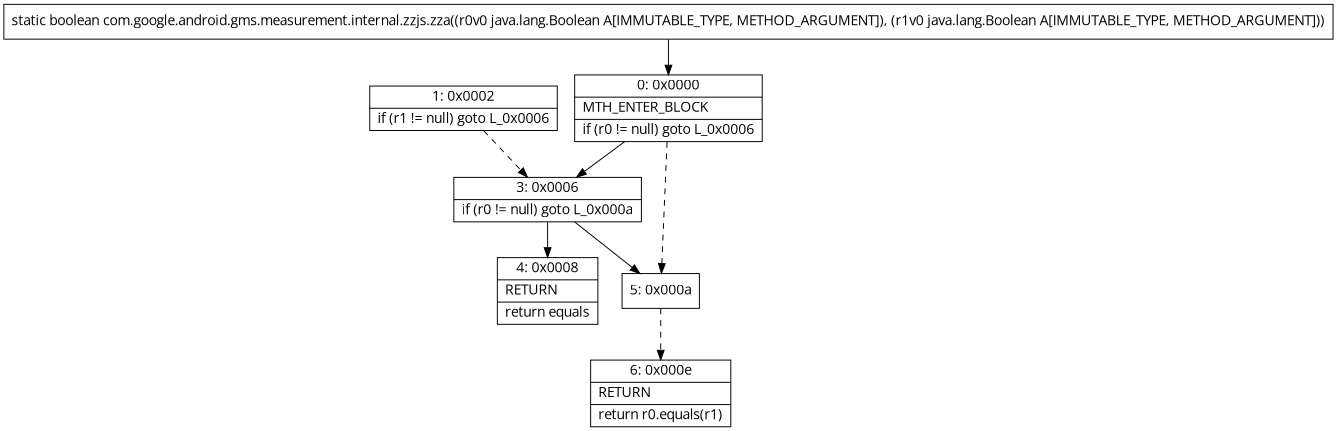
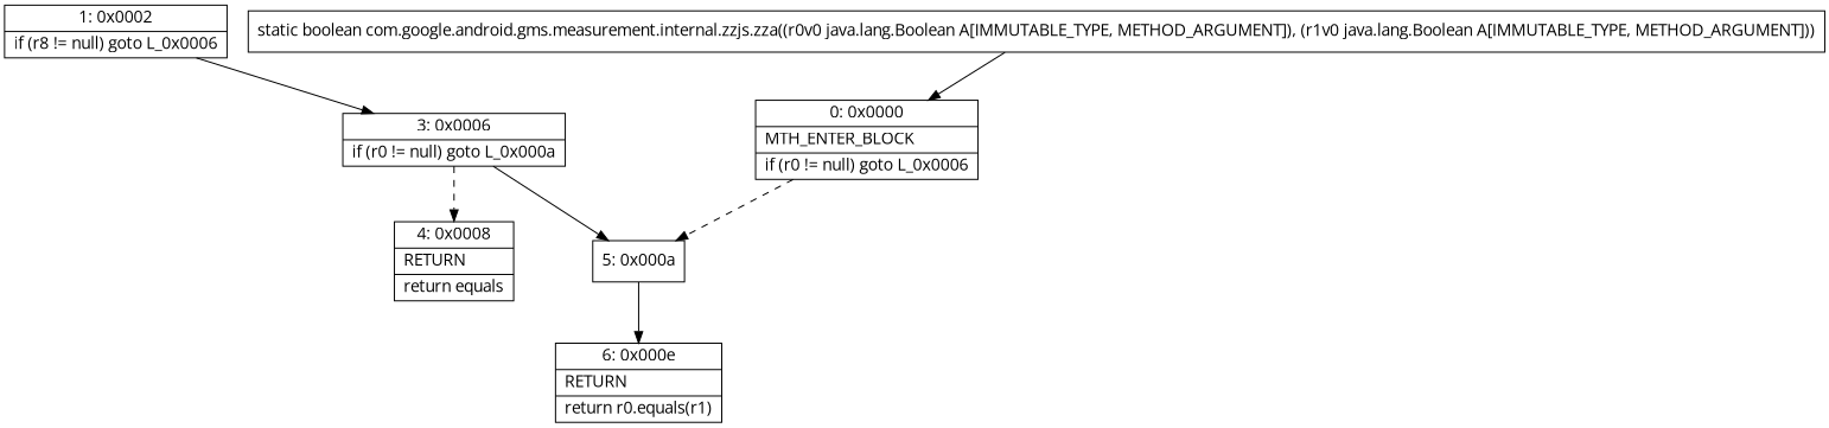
  digraph {
    fontname="Open Sans"
    node [fontname="Open Sans" shape=record]
    edge [fontname="Open Sans"]
    n1 [label="{0\:\ 0x0000|MTH_ENTER_BLOCK\l|if (r0 != null) goto L_0x0006\l}"]
    n2 [label="{3\:\ 0x0006|if (r0 != null) goto L_0x000a\l}"]
    n3 [label="{5\:\ 0x000a}"]
-   n4 [label="{1\:\ 0x0002|if (r1 != null) goto L_0x0006\l}"]
+   n4 [label="{1\:\ 0x0002|if (r8 != null) goto L_0x0006\l}"]
    n5 [label="{4\:\ 0x0008|RETURN\l|return equals\l}"]
    n6 [label="{6\:\ 0x000e|RETURN\l|return r0.equals(r1)\l}"]
    n7 [label="{static boolean com.google.android.gms.measurement.internal.zzjs.zza((r0v0 java.lang.Boolean A[IMMUTABLE_TYPE, METHOD_ARGUMENT]), (r1v0 java.lang.Boolean A[IMMUTABLE_TYPE, METHOD_ARGUMENT])) }"]
-   n1 -> n2
    n1 -> n3 [style=dashed]
    n2 -> n3
-   n2 -> n5 [style=solid]
-   n3 -> n6 [style=dashed]
-   n4 -> n2 [style=dashed]
+   n2 -> n5 [style=dashed]
+   n3 -> n6
+   n4 -> n2
    n7 -> n1
  }
